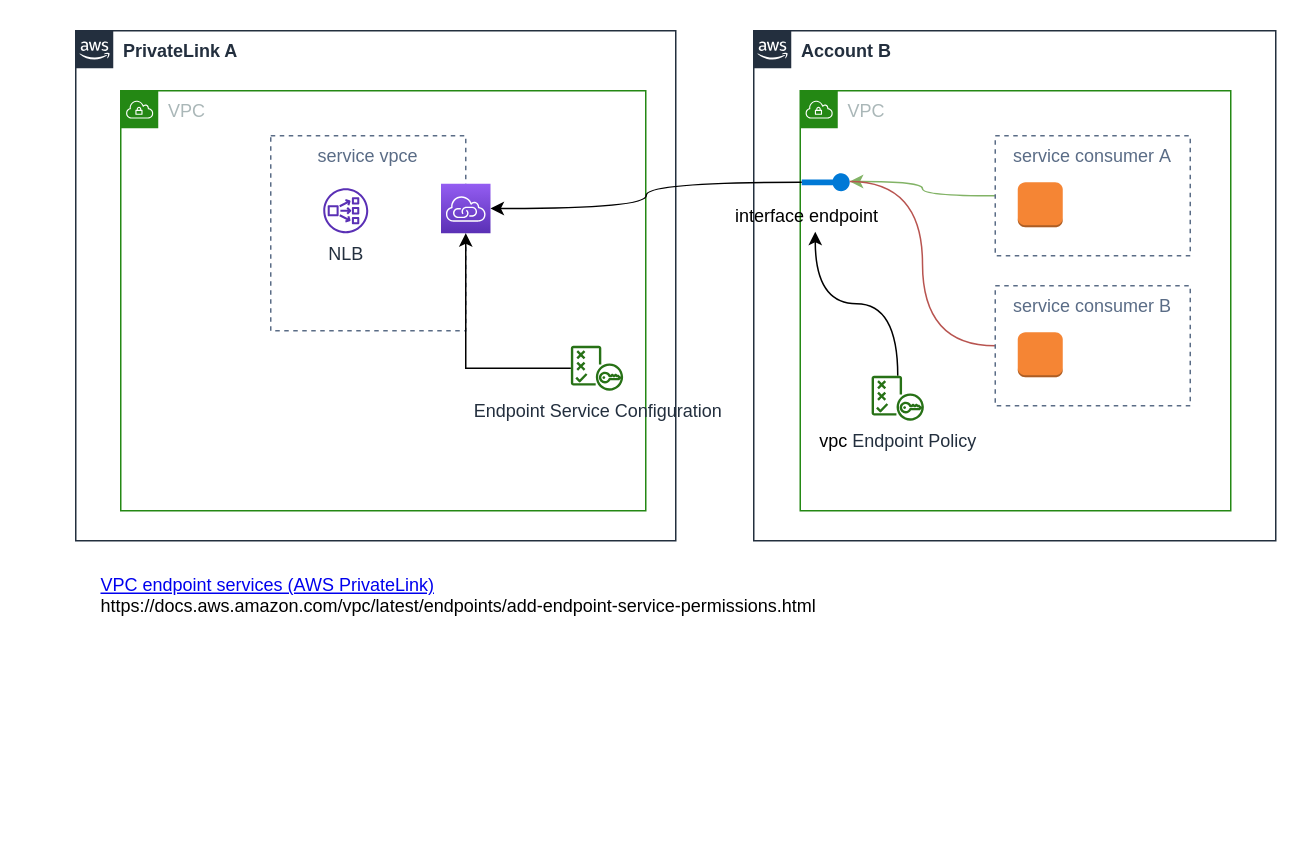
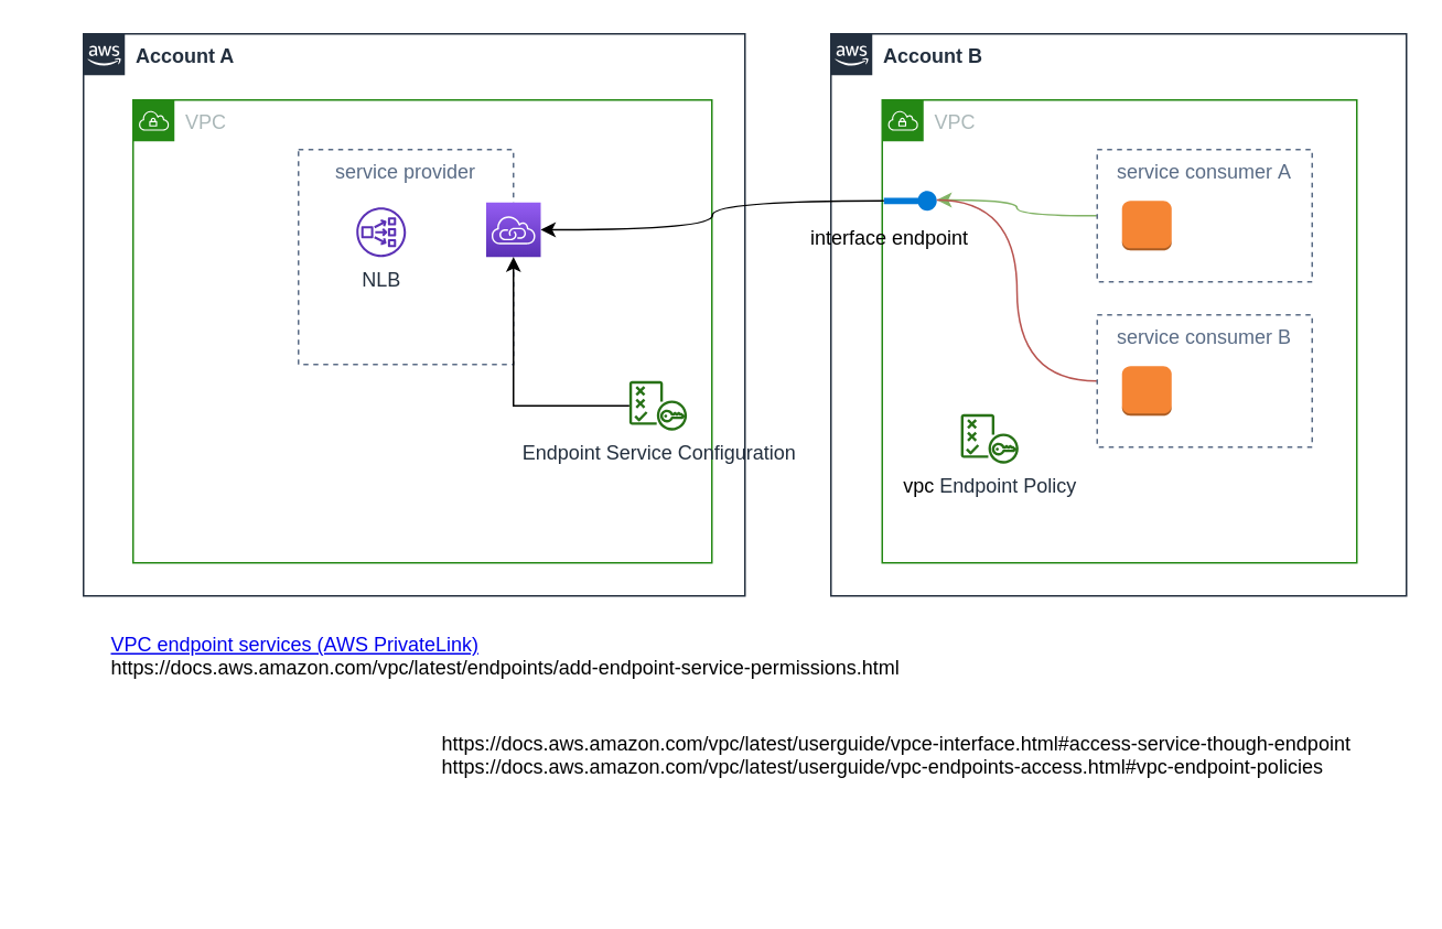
  <mxCell id="0" />
  <mxCell id="1" parent="0" />
  <mxCell id="2" value="&lt;span style=&quot;white-space: normal&quot;&gt;&lt;br&gt;&lt;/span&gt;" style="text;html=1;resizable=0;points=[];autosize=1;align=left;verticalAlign=top;spacingTop=-4;" vertex="1" parent="1"><mxGeometry x="20" y="520" width="20" height="20" as="geometry" /></mxCell>
- <mxCell id="3" value="PrivateLink A" style="points=[[0,0],[0.25,0],[0.5,0],[0.75,0],[1,0],[1,0.25],[1,0.5],[1,0.75],[1,1],[0.75,1],[0.5,1],[0.25,1],[0,1],[0,0.75],[0,0.5],[0,0.25]];outlineConnect=0;gradientColor=none;html=1;whiteSpace=wrap;fontSize=12;fontStyle=1;shape=mxgraph.aws4.group;grIcon=mxgraph.aws4.group_aws_cloud_alt;strokeColor=#232F3E;fillColor=none;verticalAlign=top;align=left;spacingLeft=30;fontColor=#232F3E;dashed=0;" vertex="1" parent="1"><mxGeometry x="50" y="20" width="400" height="340" as="geometry" /></mxCell>
+ <mxCell id="3" value="Account A" style="points=[[0,0],[0.25,0],[0.5,0],[0.75,0],[1,0],[1,0.25],[1,0.5],[1,0.75],[1,1],[0.75,1],[0.5,1],[0.25,1],[0,1],[0,0.75],[0,0.5],[0,0.25]];outlineConnect=0;gradientColor=none;html=1;whiteSpace=wrap;fontSize=12;fontStyle=1;shape=mxgraph.aws4.group;grIcon=mxgraph.aws4.group_aws_cloud_alt;strokeColor=#232F3E;fillColor=none;verticalAlign=top;align=left;spacingLeft=30;fontColor=#232F3E;dashed=0;" vertex="1" parent="1"><mxGeometry x="50" y="20" width="400" height="340" as="geometry" /></mxCell>
  <mxCell id="4" value="Account B" style="points=[[0,0],[0.25,0],[0.5,0],[0.75,0],[1,0],[1,0.25],[1,0.5],[1,0.75],[1,1],[0.75,1],[0.5,1],[0.25,1],[0,1],[0,0.75],[0,0.5],[0,0.25]];outlineConnect=0;gradientColor=none;html=1;whiteSpace=wrap;fontSize=12;fontStyle=1;shape=mxgraph.aws4.group;grIcon=mxgraph.aws4.group_aws_cloud_alt;strokeColor=#232F3E;fillColor=none;verticalAlign=top;align=left;spacingLeft=30;fontColor=#232F3E;dashed=0;" vertex="1" parent="1"><mxGeometry x="502" y="20" width="348" height="340" as="geometry" /></mxCell>
  <mxCell id="5" value="VPC" style="points=[[0,0],[0.25,0],[0.5,0],[0.75,0],[1,0],[1,0.25],[1,0.5],[1,0.75],[1,1],[0.75,1],[0.5,1],[0.25,1],[0,1],[0,0.75],[0,0.5],[0,0.25]];outlineConnect=0;gradientColor=none;html=1;whiteSpace=wrap;fontSize=12;fontStyle=0;shape=mxgraph.aws4.group;grIcon=mxgraph.aws4.group_vpc;strokeColor=#248814;fillColor=none;verticalAlign=top;align=left;spacingLeft=30;fontColor=#AAB7B8;dashed=0;" vertex="1" parent="1"><mxGeometry x="80" y="60" width="350" height="280" as="geometry" /></mxCell>
  <mxCell id="6" value="VPC" style="points=[[0,0],[0.25,0],[0.5,0],[0.75,0],[1,0],[1,0.25],[1,0.5],[1,0.75],[1,1],[0.75,1],[0.5,1],[0.25,1],[0,1],[0,0.75],[0,0.5],[0,0.25]];outlineConnect=0;gradientColor=none;html=1;whiteSpace=wrap;fontSize=12;fontStyle=0;shape=mxgraph.aws4.group;grIcon=mxgraph.aws4.group_vpc;strokeColor=#248814;fillColor=none;verticalAlign=top;align=left;spacingLeft=30;fontColor=#AAB7B8;dashed=0;" vertex="1" parent="1"><mxGeometry x="533" y="60" width="287" height="280" as="geometry" /></mxCell>
- <mxCell id="7" value="service vpce" style="fillColor=none;strokeColor=#5A6C86;dashed=1;verticalAlign=top;fontStyle=0;fontColor=#5A6C86;" vertex="1" parent="1"><mxGeometry x="180" y="90" width="130" height="130" as="geometry" /></mxCell>
+ <mxCell id="7" value="service provider" style="fillColor=none;strokeColor=#5A6C86;dashed=1;verticalAlign=top;fontStyle=0;fontColor=#5A6C86;" vertex="1" parent="1"><mxGeometry x="180" y="90" width="130" height="130" as="geometry" /></mxCell>
  <mxCell id="8" style="edgeStyle=orthogonalEdgeStyle;rounded=0;orthogonalLoop=1;jettySize=auto;html=1;entryX=0;entryY=0.54;entryDx=0;entryDy=0;entryPerimeter=0;fillColor=#d5e8d4;strokeColor=#82b366;curved=1;" edge="1" parent="1" source="9" target="18"><mxGeometry relative="1" as="geometry" /></mxCell>
  <mxCell id="9" value="service consumer A" style="fillColor=none;strokeColor=#5A6C86;dashed=1;verticalAlign=top;fontStyle=0;fontColor=#5A6C86;" vertex="1" parent="1"><mxGeometry x="663" y="90" width="130" height="80" as="geometry" /></mxCell>
  <mxCell id="10" value="" style="outlineConnect=0;fontColor=#232F3E;gradientColor=#945DF2;gradientDirection=north;fillColor=#5A30B5;strokeColor=#ffffff;dashed=0;verticalLabelPosition=bottom;verticalAlign=top;align=center;html=1;fontSize=12;fontStyle=0;aspect=fixed;shape=mxgraph.aws4.resourceIcon;resIcon=mxgraph.aws4.vpc_privatelink;" vertex="1" parent="1"><mxGeometry x="293.5" y="122" width="33" height="33" as="geometry" /></mxCell>
  <mxCell id="11" value="&lt;a class=&quot;awsui-side-navigation__link&quot; href=&quot;https://docs.aws.amazon.com/vpc/latest/userguide/endpoint-service.html&quot;&gt;VPC endpoint services (AWS PrivateLink)&lt;/a&gt;&lt;br&gt;https://docs.aws.amazon.com/vpc/latest/endpoints/add-endpoint-service-permissions.html" style="text;html=1;resizable=0;points=[];autosize=1;align=left;verticalAlign=top;spacingTop=-4;" vertex="1" parent="1"><mxGeometry x="65" y="380" width="490" height="30" as="geometry" /></mxCell>
  <mxCell id="12" value="NLB" style="outlineConnect=0;fontColor=#232F3E;gradientColor=none;fillColor=#5A30B5;strokeColor=none;dashed=0;verticalLabelPosition=bottom;verticalAlign=top;align=center;html=1;fontSize=12;fontStyle=0;aspect=fixed;pointerEvents=1;shape=mxgraph.aws4.network_load_balancer;" vertex="1" parent="1"><mxGeometry x="215" y="125" width="30" height="30" as="geometry" /></mxCell>
  <mxCell id="13" style="edgeStyle=orthogonalEdgeStyle;rounded=0;orthogonalLoop=1;jettySize=auto;html=1;" edge="1" parent="1" source="14" target="10"><mxGeometry relative="1" as="geometry" /></mxCell>
  <mxCell id="14" value="Endpoint Service Configuration" style="outlineConnect=0;fontColor=#232F3E;gradientColor=none;fillColor=#277116;strokeColor=none;dashed=0;verticalLabelPosition=bottom;verticalAlign=top;align=center;html=1;fontSize=12;fontStyle=0;aspect=fixed;pointerEvents=1;shape=mxgraph.aws4.policy;" vertex="1" parent="1"><mxGeometry x="380" y="230" width="35" height="30" as="geometry" /></mxCell>
- <mxCell id="15" style="edgeStyle=orthogonalEdgeStyle;rounded=0;orthogonalLoop=1;jettySize=auto;html=1;curved=1;" edge="1" parent="1" source="16" target="19"><mxGeometry relative="1" as="geometry" /></mxCell>
  <mxCell id="16" value="&lt;span style=&quot;color: rgb(0 , 0 , 0) ; text-align: left&quot;&gt;vpc&amp;nbsp;&lt;/span&gt;Endpoint Policy" style="outlineConnect=0;fontColor=#232F3E;gradientColor=none;fillColor=#277116;strokeColor=none;dashed=0;verticalLabelPosition=bottom;verticalAlign=top;align=center;html=1;fontSize=12;fontStyle=0;aspect=fixed;pointerEvents=1;shape=mxgraph.aws4.policy;" vertex="1" parent="1"><mxGeometry x="580.5" y="250" width="35" height="30" as="geometry" /></mxCell>
  <mxCell id="17" value="" style="group" vertex="1" connectable="0" parent="1"><mxGeometry x="488" y="115" width="110" height="39" as="geometry" /></mxCell>
  <mxCell id="18" value="&lt;blockquote&gt;&lt;br&gt;&lt;/blockquote&gt;" style="shadow=0;dashed=0;html=1;strokeColor=none;labelPosition=center;verticalLabelPosition=bottom;verticalAlign=top;align=left;shape=mxgraph.mscae.cloud.service_endpoint2;fillColor=#0079D6;rotation=180;" vertex="1" parent="17"><mxGeometry x="46" width="32" height="12" as="geometry" /></mxCell>
  <mxCell id="19" value="interface endpoint" style="text;html=1;resizable=0;points=[];autosize=1;align=left;verticalAlign=top;spacingTop=-4;" vertex="1" parent="17"><mxGeometry y="19" width="110" height="20" as="geometry" /></mxCell>
  <mxCell id="20" value="" style="outlineConnect=0;dashed=0;verticalLabelPosition=bottom;verticalAlign=top;align=center;html=1;shape=mxgraph.aws3.instance;fillColor=#F58534;gradientColor=none;" vertex="1" parent="1"><mxGeometry x="678" y="121" width="30" height="30" as="geometry" /></mxCell>
  <mxCell id="21" style="edgeStyle=orthogonalEdgeStyle;rounded=0;orthogonalLoop=1;jettySize=auto;html=1;curved=1;" edge="1" parent="1" source="18" target="10"><mxGeometry relative="1" as="geometry" /></mxCell>
  <mxCell id="22" style="edgeStyle=orthogonalEdgeStyle;rounded=0;orthogonalLoop=1;jettySize=auto;html=1;entryX=0;entryY=0.54;entryDx=0;entryDy=0;entryPerimeter=0;fillColor=#f8cecc;strokeColor=#b85450;endArrow=none;endFill=0;curved=1;movable=0;resizable=0;rotatable=0;deletable=0;editable=0;connectable=0;" edge="1" parent="1" source="23" target="18"><mxGeometry relative="1" as="geometry" /></mxCell>
  <mxCell id="23" value="service consumer B" style="fillColor=none;strokeColor=#5A6C86;dashed=1;verticalAlign=top;fontStyle=0;fontColor=#5A6C86;" vertex="1" parent="1"><mxGeometry x="663" y="190" width="130" height="80" as="geometry" /></mxCell>
  <mxCell id="24" value="" style="outlineConnect=0;dashed=0;verticalLabelPosition=bottom;verticalAlign=top;align=center;html=1;shape=mxgraph.aws3.instance;fillColor=#F58534;gradientColor=none;" vertex="1" parent="1"><mxGeometry x="678" y="221" width="30" height="30" as="geometry" /></mxCell>
  <mxCell id="25" value="" style="shape=image;html=1;verticalAlign=top;verticalLabelPosition=bottom;labelBackgroundColor=#ffffff;imageAspect=0;aspect=fixed;image=https://cdn4.iconfinder.com/data/icons/icocentre-free-icons/114/f-cross_256-128.png" vertex="1" parent="1"><mxGeometry x="608" y="165" width="15" height="15" as="geometry" /></mxCell>
+ <mxCell id="26" value="https://docs.aws.amazon.com/vpc/latest/userguide/vpce-interface.html#access-service-though-endpoint&lt;br&gt;https://docs.aws.amazon.com/vpc/latest/userguide/vpc-endpoints-access.html#vpc-endpoint-policies" style="text;html=1;resizable=0;points=[];autosize=1;align=left;verticalAlign=top;spacingTop=-4;" vertex="1" parent="1"><mxGeometry x="265" y="440" width="570" height="30" as="geometry" /></mxCell>
